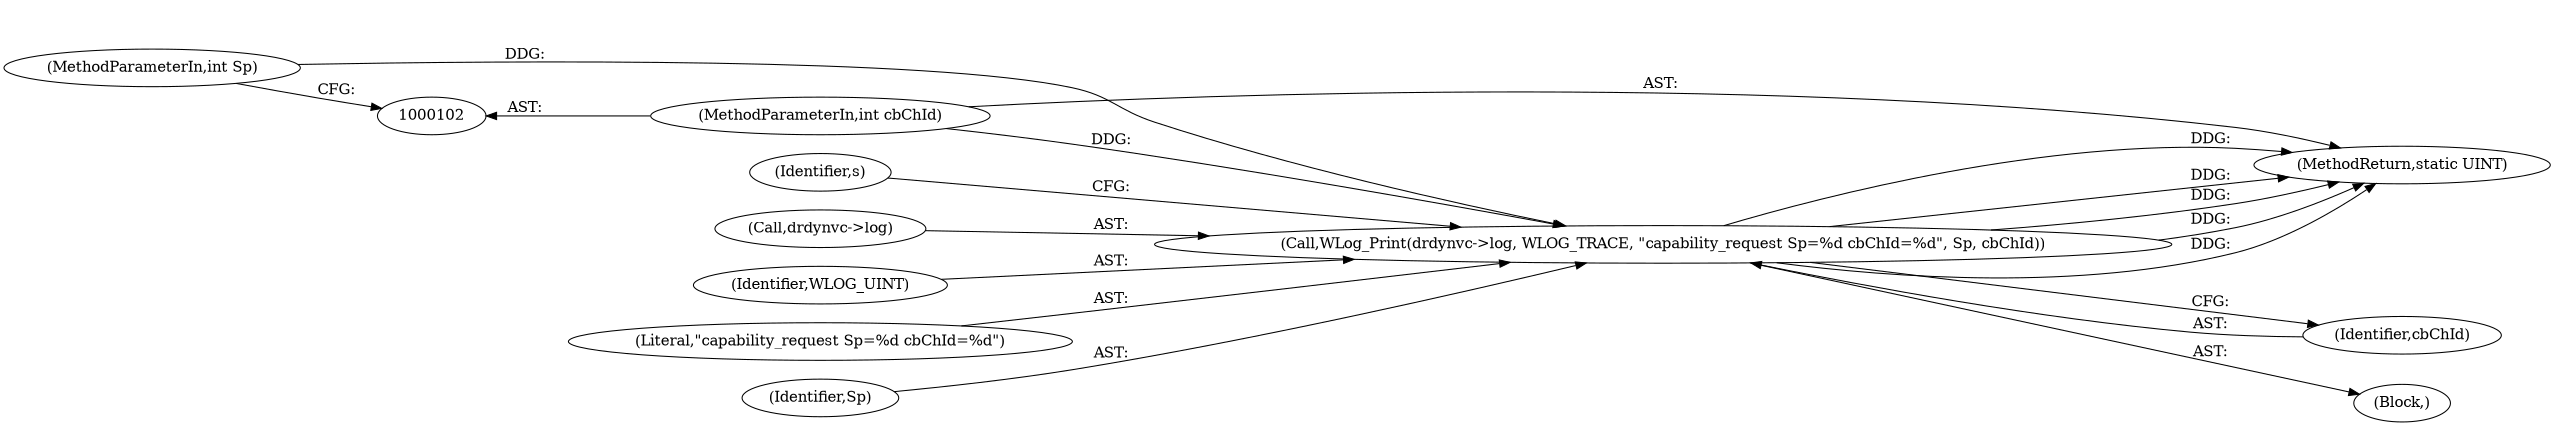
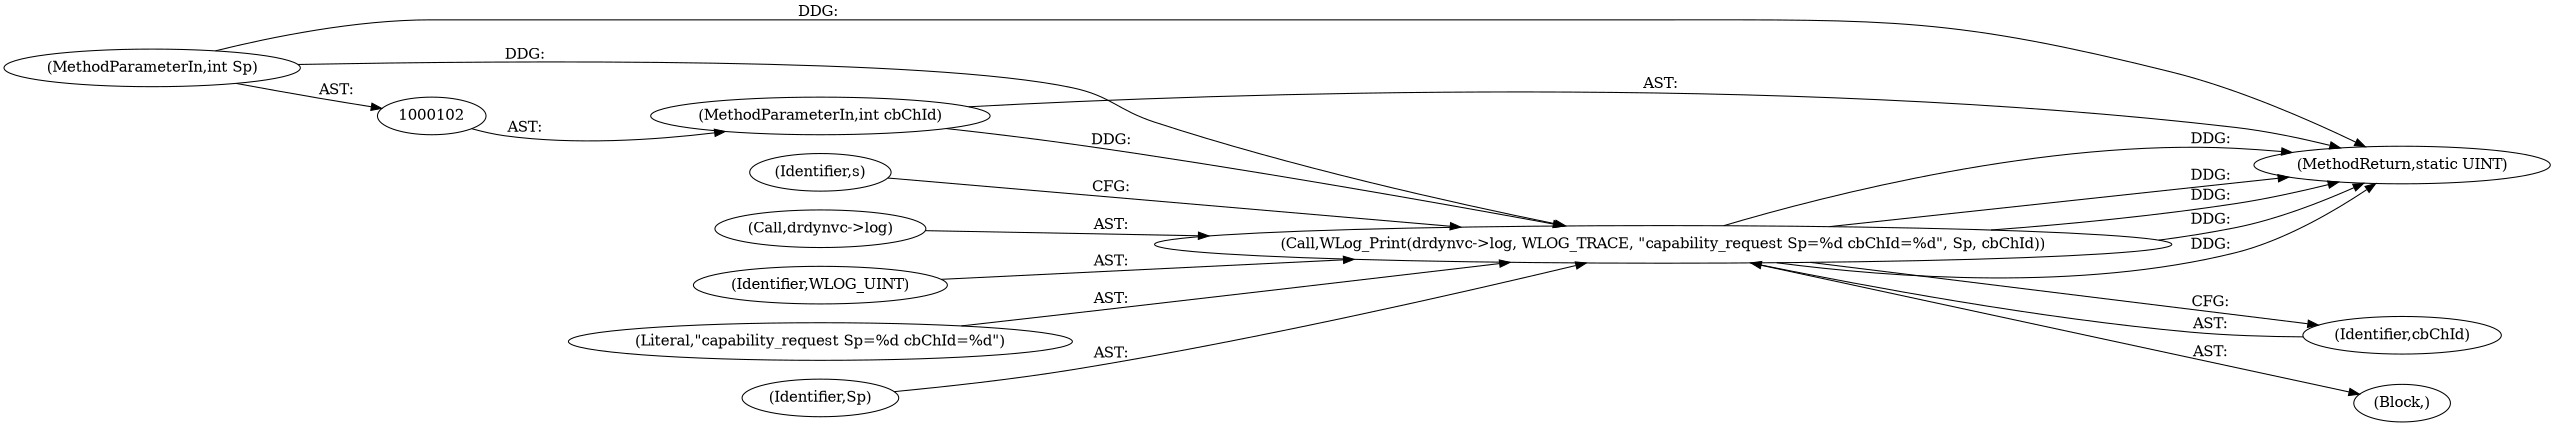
  digraph {
    rankdir=LR
    n1 [label="(Call,WLog_Print(drdynvc->log, WLOG_TRACE, \"capability_request Sp=%d cbChId=%d\", Sp, cbChId))"]
    n2 [label="(MethodReturn,static UINT)"]
    n3 [label="(Identifier,cbChId)"]
    n4 [label="(Block,)"]
    n5 [label="(MethodParameterIn,int Sp)"]
    1000102
    n7 [label="(MethodParameterIn,int cbChId)"]
    n8 [label="(Call,drdynvc->log)"]
    n9 [label="(Identifier,WLOG_UINT)"]
    n10 [label="(Literal,\"capability_request Sp=%d cbChId=%d\")"]
    n11 [label="(Identifier,Sp)"]
    n12 [label="(Identifier,s)"]
    n1 -> n2 [label="DDG: "]
    n1 -> n2 [label="DDG: "]
    n1 -> n2 [label="DDG: "]
    n1 -> n2 [label="DDG: "]
    n1 -> n2 [label="DDG: "]
    n1 -> n3 [label="CFG: "]
    n1 -> n4 [label="AST: "]
    n3 -> n1 [label="AST: "]
    n5 -> n1 [label="DDG: "]
-   n5 -> 1000102 [label="CFG: "]
+   n5 -> n2 [label="DDG: "]
+   n5 -> 1000102 [label="AST: "]
    n7 -> n1 [label="DDG: "]
    n7 -> n2 [label="AST: "]
-   n7 -> 1000102 [label="AST: "]
+   1000102 -> n7 [label="AST: "]
    n8 -> n1 [label="AST: "]
    n9 -> n1 [label="AST: "]
    n10 -> n1 [label="AST: "]
    n11 -> n1 [label="AST: "]
    n12 -> n1 [label="CFG: "]
  }
